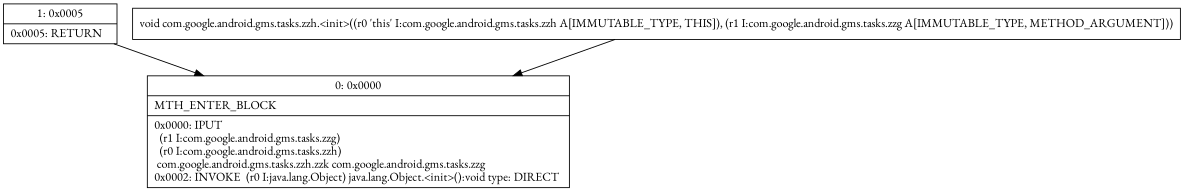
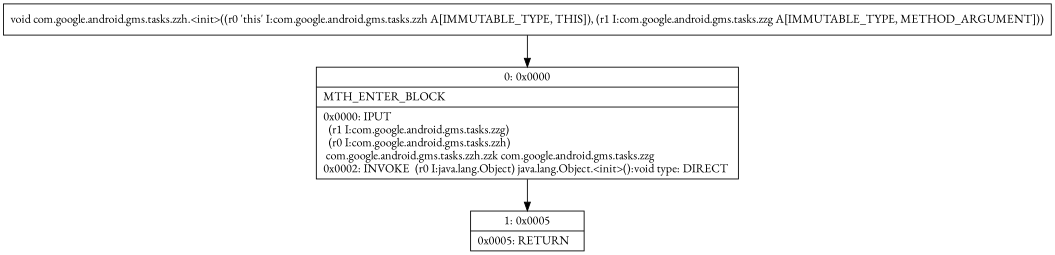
  digraph {
    fontname="EB Garamond"
    node [shape=record fontname="EB Garamond"]
    edge [fontname="EB Garamond"]
    n1 [label="{0\:\ 0x0000|MTH_ENTER_BLOCK\l|0x0000: IPUT  \l  (r1 I:com.google.android.gms.tasks.zzg)\l  (r0 I:com.google.android.gms.tasks.zzh)\l com.google.android.gms.tasks.zzh.zzk com.google.android.gms.tasks.zzg \l0x0002: INVOKE  (r0 I:java.lang.Object) java.lang.Object.\<init\>():void type: DIRECT \l}"]
    n2 [label="{1\:\ 0x0005|0x0005: RETURN   \l}"]
    n3 [label="{void com.google.android.gms.tasks.zzh.\<init\>((r0 'this' I:com.google.android.gms.tasks.zzh A[IMMUTABLE_TYPE, THIS]), (r1 I:com.google.android.gms.tasks.zzg A[IMMUTABLE_TYPE, METHOD_ARGUMENT])) }"]
-   n2 -> n1
+   n1 -> n2
    n3 -> n1
  }
